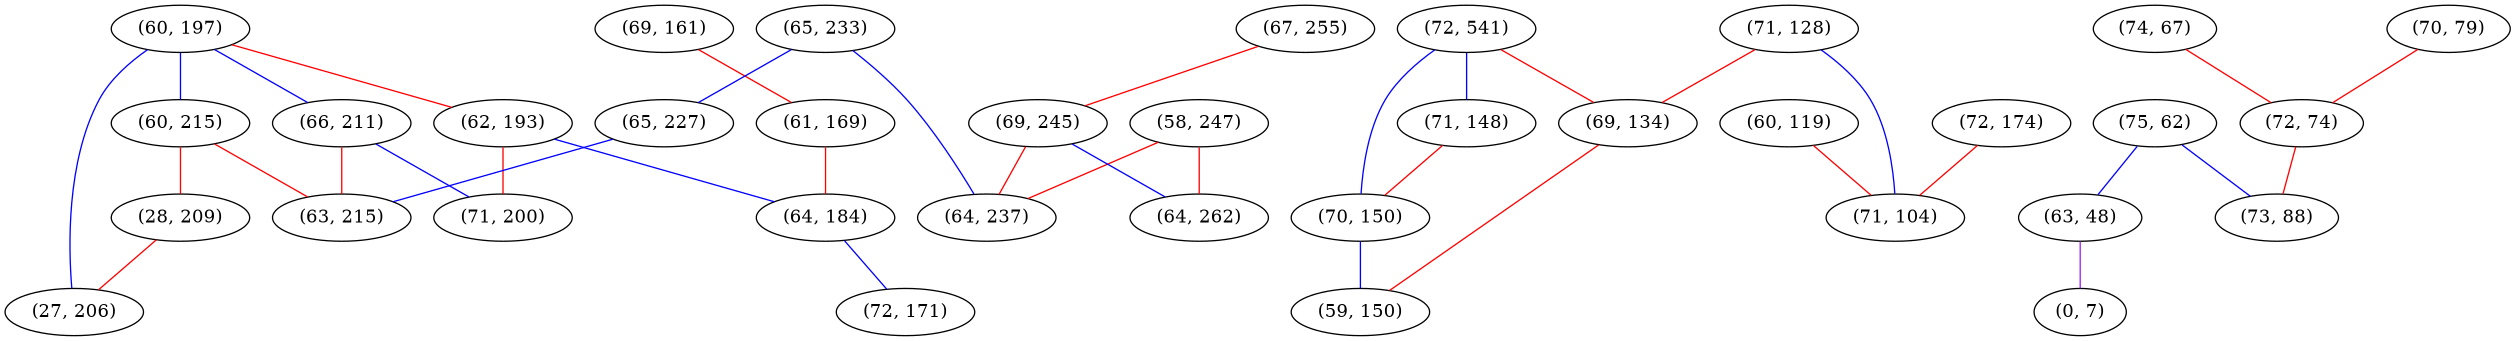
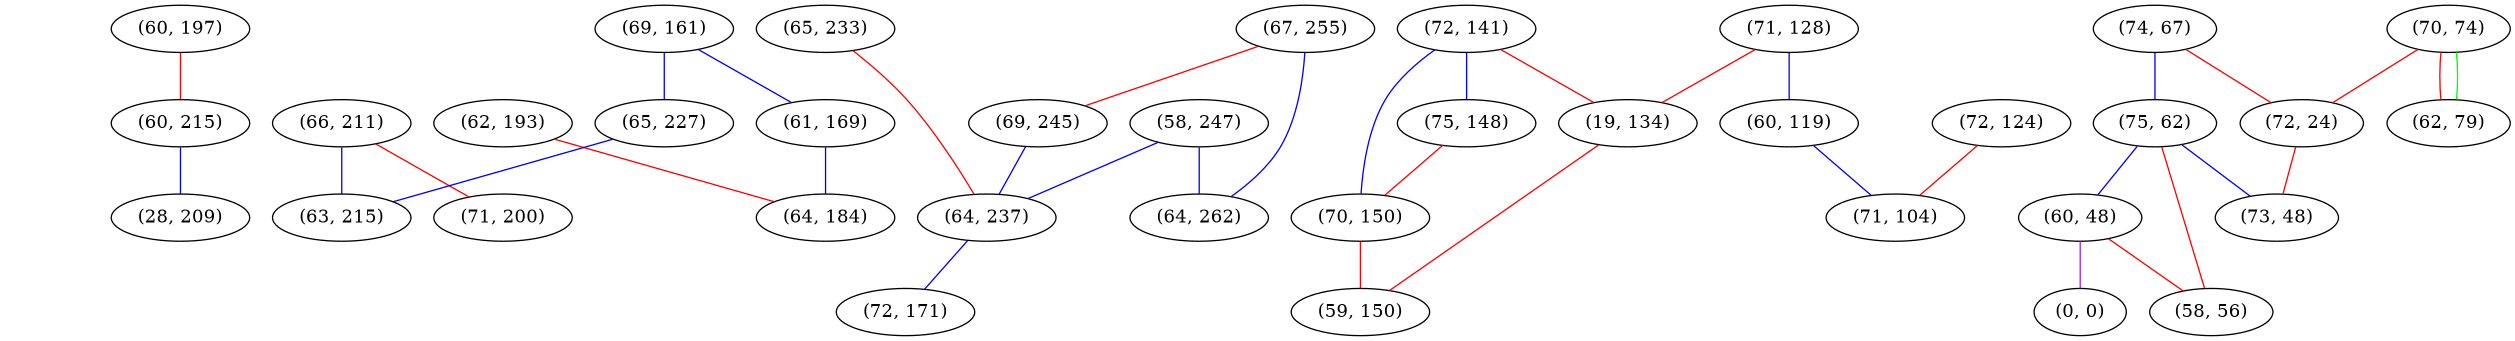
  graph {
    edge [color=red weight=1]
    "(60, 197)"
    "(60, 215)"
    "(62, 193)"
    "(66, 211)"
-   "(27, 206)"
    "(28, 209)"
    "(63, 215)"
    "(64, 184)"
    "(71, 200)"
    "(58, 247)"
    "(64, 262)"
    "(64, 237)"
    "(67, 255)"
    "(69, 245)"
-   "(72, 141)" [label="(72, 541)"]
-   "(69, 134)"
-   "(71, 148)"
+   "(72, 141)"
+   "(69, 134)" [label="(19, 134)"]
+   "(71, 148)" [label="(75, 148)"]
    "(70, 150)"
    "(59, 150)"
    "(74, 67)"
    "(75, 62)"
-   "(72, 74)"
-   "(63, 48)"
-   "(73, 88)"
-   "(0, 0)" [label="(0, 7)"]
+   "(72, 74)" [label="(72, 24)"]
+   "(63, 48)" [label="(60, 48)"]
+   "(73, 88)" [label="(73, 48)"]
+   "(58, 56)"
+   "(0, 0)"
    "(72, 171)"
    "(71, 128)"
    "(60, 119)"
    "(71, 104)"
-   "(72, 124)" [label="(72, 174)"]
-   "(70, 74)" [label="(70, 79)"]
+   "(72, 124)"
+   "(70, 74)"
+   "(62, 79)"
    "(69, 161)"
    "(61, 169)"
    "(65, 233)"
    "(65, 227)"
-   "(60, 197)" -- "(60, 215)" [color=blue weight=3]
-   "(60, 197)" -- "(62, 193)"
-   "(60, 197)" -- "(66, 211)" [color=blue weight=3]
-   "(60, 197)" -- "(27, 206)" [color=blue weight=3]
-   "(60, 215)" -- "(28, 209)" [weight=3]
-   "(60, 215)" -- "(63, 215)"
-   "(62, 193)" -- "(64, 184)" [color=blue]
-   "(62, 193)" -- "(71, 200)"
-   "(66, 211)" -- "(63, 215)"
-   "(66, 211)" -- "(71, 200)" [color=blue weight=3]
-   "(28, 209)" -- "(27, 206)"
-   "(64, 184)" -- "(72, 171)" [color=blue weight=3]
-   "(58, 247)" -- "(64, 262)" [weight=3]
-   "(58, 247)" -- "(64, 237)"
-   "(69, 245)" -- "(64, 262)" [color=blue weight=3]
+   "(60, 197)" -- "(60, 215)" [weight=3]
+   "(60, 215)" -- "(28, 209)" [color=blue weight=3]
+   "(62, 193)" -- "(64, 184)"
+   "(66, 211)" -- "(63, 215)" [color=blue]
+   "(66, 211)" -- "(71, 200)" [weight=3]
+   "(64, 237)" -- "(72, 171)" [color=blue weight=3]
+   "(58, 247)" -- "(64, 262)" [color=blue weight=3]
+   "(58, 247)" -- "(64, 237)" [color=blue]
+   "(67, 255)" -- "(64, 262)" [color=blue weight=3]
    "(67, 255)" -- "(69, 245)"
-   "(69, 245)" -- "(64, 237)"
+   "(69, 245)" -- "(64, 237)" [color=blue]
    "(72, 141)" -- "(69, 134)"
    "(72, 141)" -- "(71, 148)" [color=blue weight=3]
    "(72, 141)" -- "(70, 150)" [color=blue weight=3]
    "(69, 134)" -- "(59, 150)"
    "(71, 148)" -- "(70, 150)"
-   "(70, 150)" -- "(59, 150)" [color=blue weight=3]
+   "(70, 150)" -- "(59, 150)" [weight=3]
+   "(74, 67)" -- "(75, 62)" [color=blue weight=3]
    "(74, 67)" -- "(72, 74)"
    "(75, 62)" -- "(63, 48)" [color=blue weight=3]
    "(75, 62)" -- "(73, 88)" [color=blue weight=3]
+   "(75, 62)" -- "(58, 56)"
    "(72, 74)" -- "(73, 88)"
+   "(63, 48)" -- "(58, 56)"
    "(63, 48)" -- "(0, 0)" [color=purple weight=4]
    "(71, 128)" -- "(69, 134)"
-   "(71, 128)" -- "(71, 104)" [color=blue weight=3]
-   "(60, 119)" -- "(71, 104)"
+   "(71, 128)" -- "(60, 119)" [color=blue weight=3]
+   "(60, 119)" -- "(71, 104)" [color=blue]
    "(72, 124)" -- "(71, 104)"
    "(70, 74)" -- "(72, 74)"
-   "(69, 161)" -- "(61, 169)"
-   "(61, 169)" -- "(64, 184)" [weight=3]
-   "(65, 233)" -- "(64, 237)" [color=blue]
-   "(65, 233)" -- "(65, 227)" [color=blue weight=3]
+   "(70, 74)" -- "(62, 79)"
+   "(70, 74)" -- "(62, 79)" [color=green weight=2]
+   "(69, 161)" -- "(61, 169)" [color=blue]
+   "(61, 169)" -- "(64, 184)" [color=blue weight=3]
+   "(65, 233)" -- "(64, 237)"
+   "(69, 161)" -- "(65, 227)" [color=blue weight=3]
    "(65, 227)" -- "(63, 215)" [color=blue]
  }
